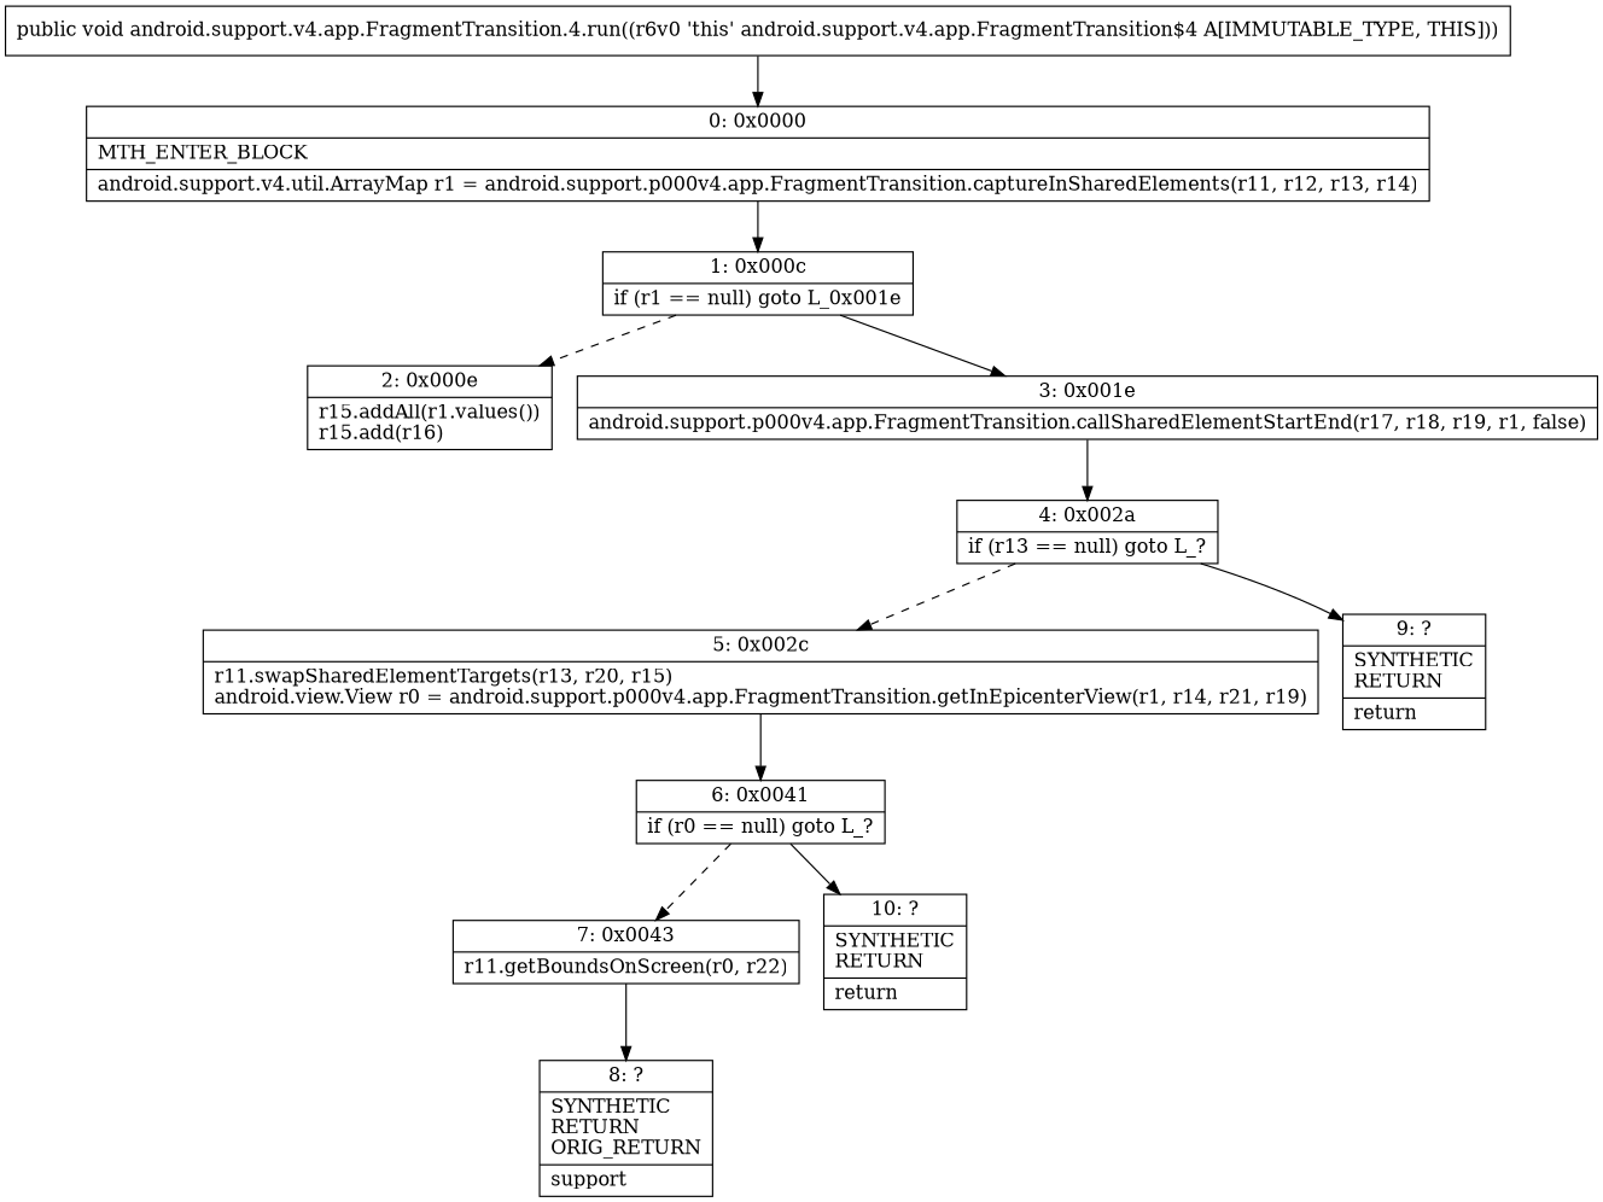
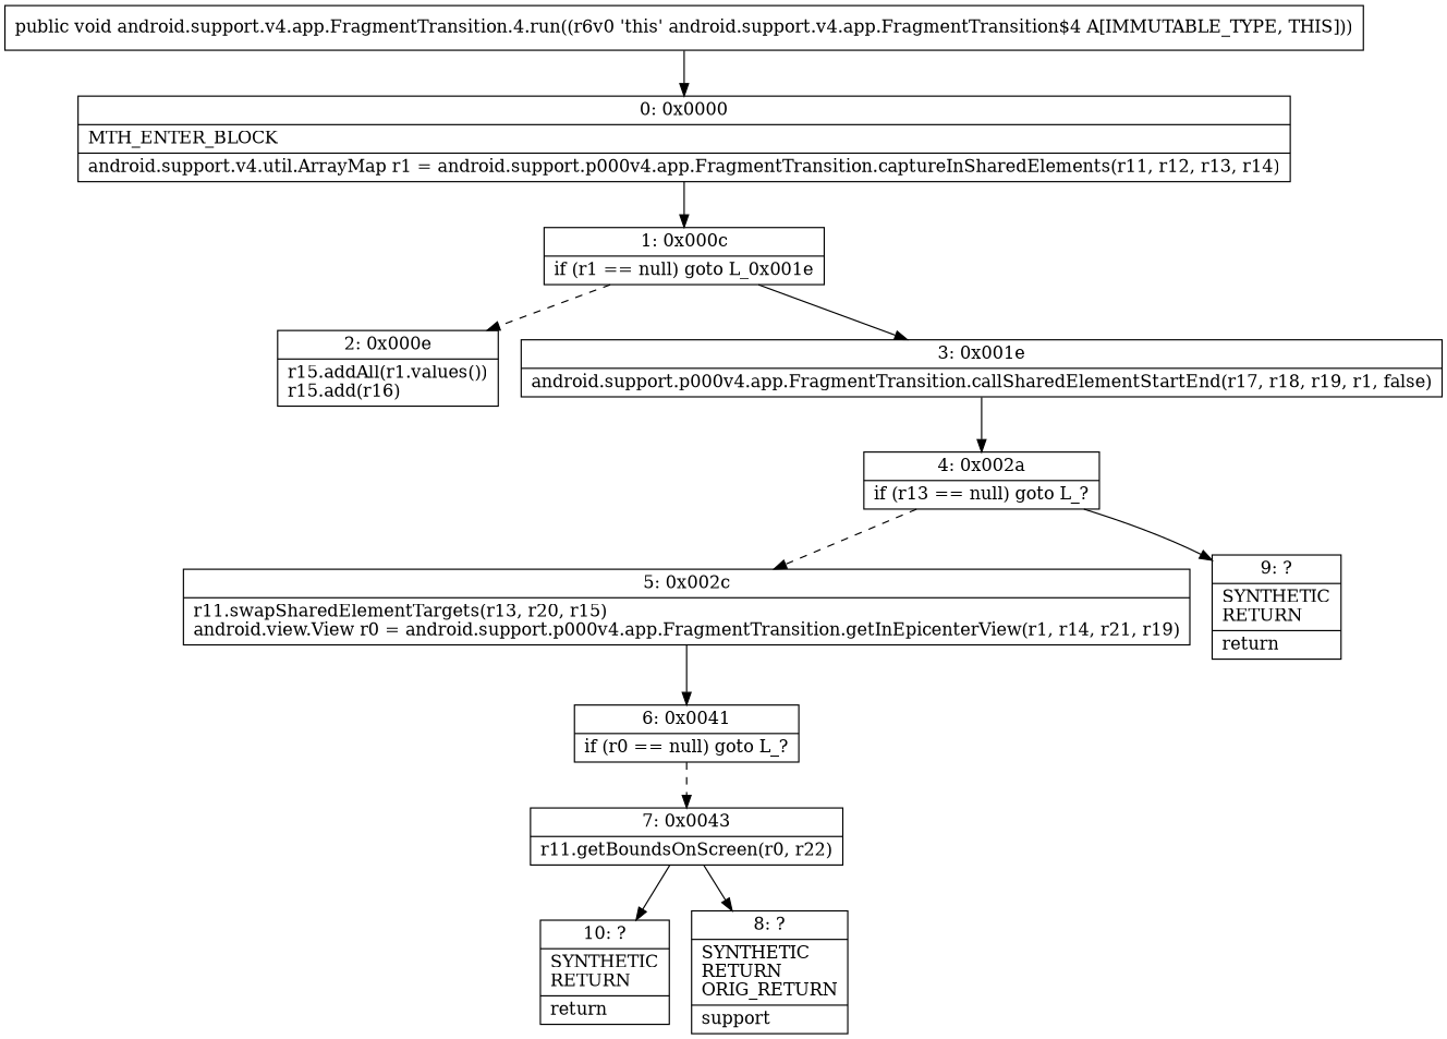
  digraph {
    node [shape=record]
    n1 [label="{0\:\ 0x0000|MTH_ENTER_BLOCK\l|android.support.v4.util.ArrayMap r1 = android.support.p000v4.app.FragmentTransition.captureInSharedElements(r11, r12, r13, r14)\l}"]
    n2 [label="{1\:\ 0x000c|if (r1 == null) goto L_0x001e\l}"]
    n3 [label="{2\:\ 0x000e|r15.addAll(r1.values())\lr15.add(r16)\l}"]
    n4 [label="{3\:\ 0x001e|android.support.p000v4.app.FragmentTransition.callSharedElementStartEnd(r17, r18, r19, r1, false)\l}"]
    n5 [label="{4\:\ 0x002a|if (r13 == null) goto L_?\l}"]
    n6 [label="{5\:\ 0x002c|r11.swapSharedElementTargets(r13, r20, r15)\landroid.view.View r0 = android.support.p000v4.app.FragmentTransition.getInEpicenterView(r1, r14, r21, r19)\l}"]
    n7 [label="{9\:\ ?|SYNTHETIC\lRETURN\l|return\l}"]
    n8 [label="{6\:\ 0x0041|if (r0 == null) goto L_?\l}"]
    n9 [label="{7\:\ 0x0043|r11.getBoundsOnScreen(r0, r22)\l}"]
    n10 [label="{10\:\ ?|SYNTHETIC\lRETURN\l|return\l}"]
    n11 [label="{8\:\ ?|SYNTHETIC\lRETURN\lORIG_RETURN\l|support\l}"]
    n12 [label="{public void android.support.v4.app.FragmentTransition.4.run((r6v0 'this' android.support.v4.app.FragmentTransition$4 A[IMMUTABLE_TYPE, THIS])) }"]
    n1 -> n2
    n2 -> n3 [style=dashed]
    n2 -> n4
    n4 -> n5
    n5 -> n6 [style=dashed]
    n5 -> n7
    n6 -> n8
    n8 -> n9 [style=dashed]
-   n8 -> n10
+   n9 -> n10
    n9 -> n11
    n12 -> n1
  }
